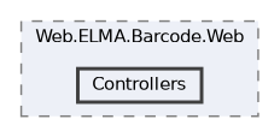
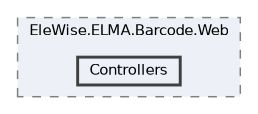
  digraph {
    compound=true
    n1 [color=grey25 fillcolor="#edf0f7" fontname=Helvetica fontsize=10 height=0.2 label=Controllers shape=box style="filled,bold" width=0.4]
    subgraph cluster_1 {
      bgcolor="#edf0f7"
      fontname=Helvetica
      fontsize=10
-     label="Web.ELMA.Barcode.Web"
+     label="EleWise.ELMA.Barcode.Web"
      pencolor=grey50
      style="filled,dashed"
      n1
    }
  }
